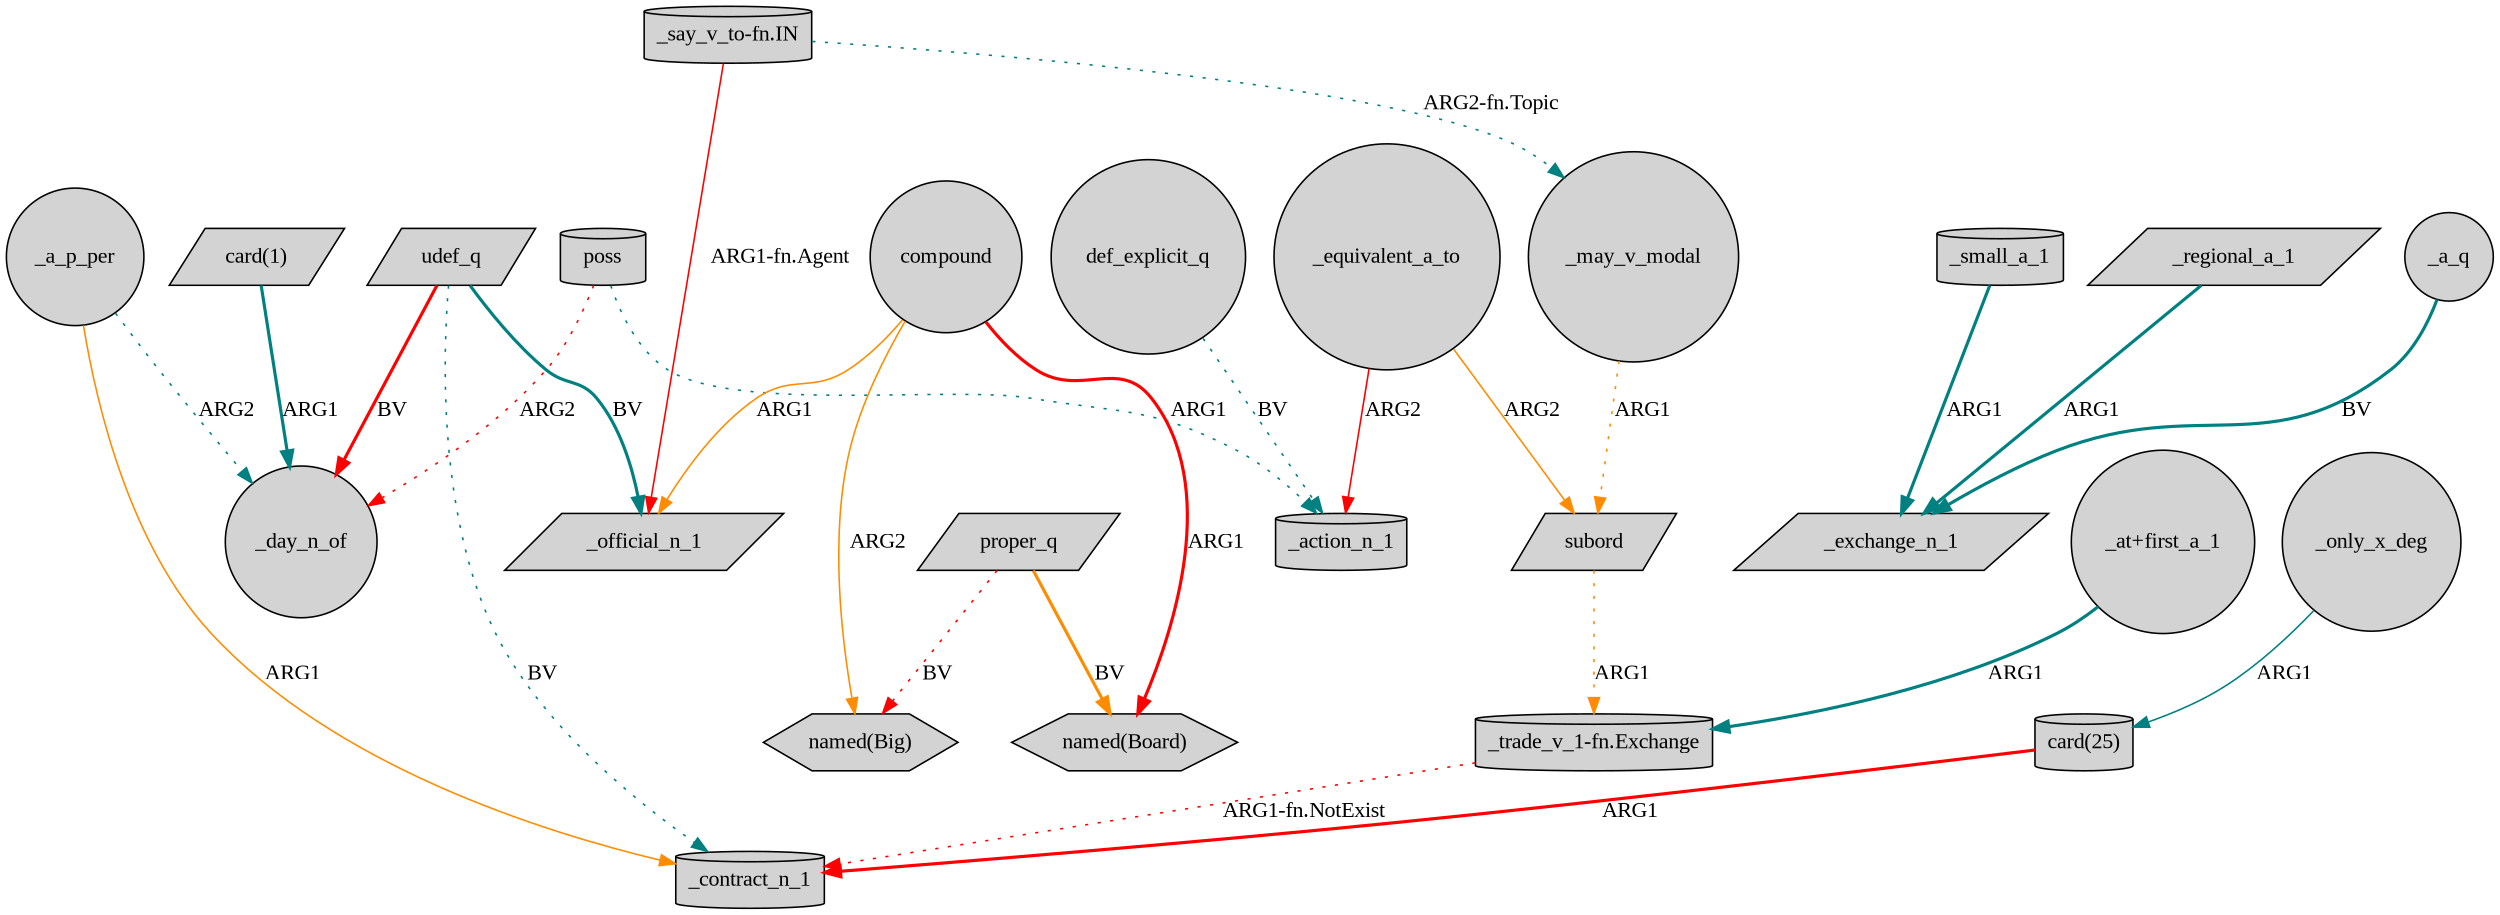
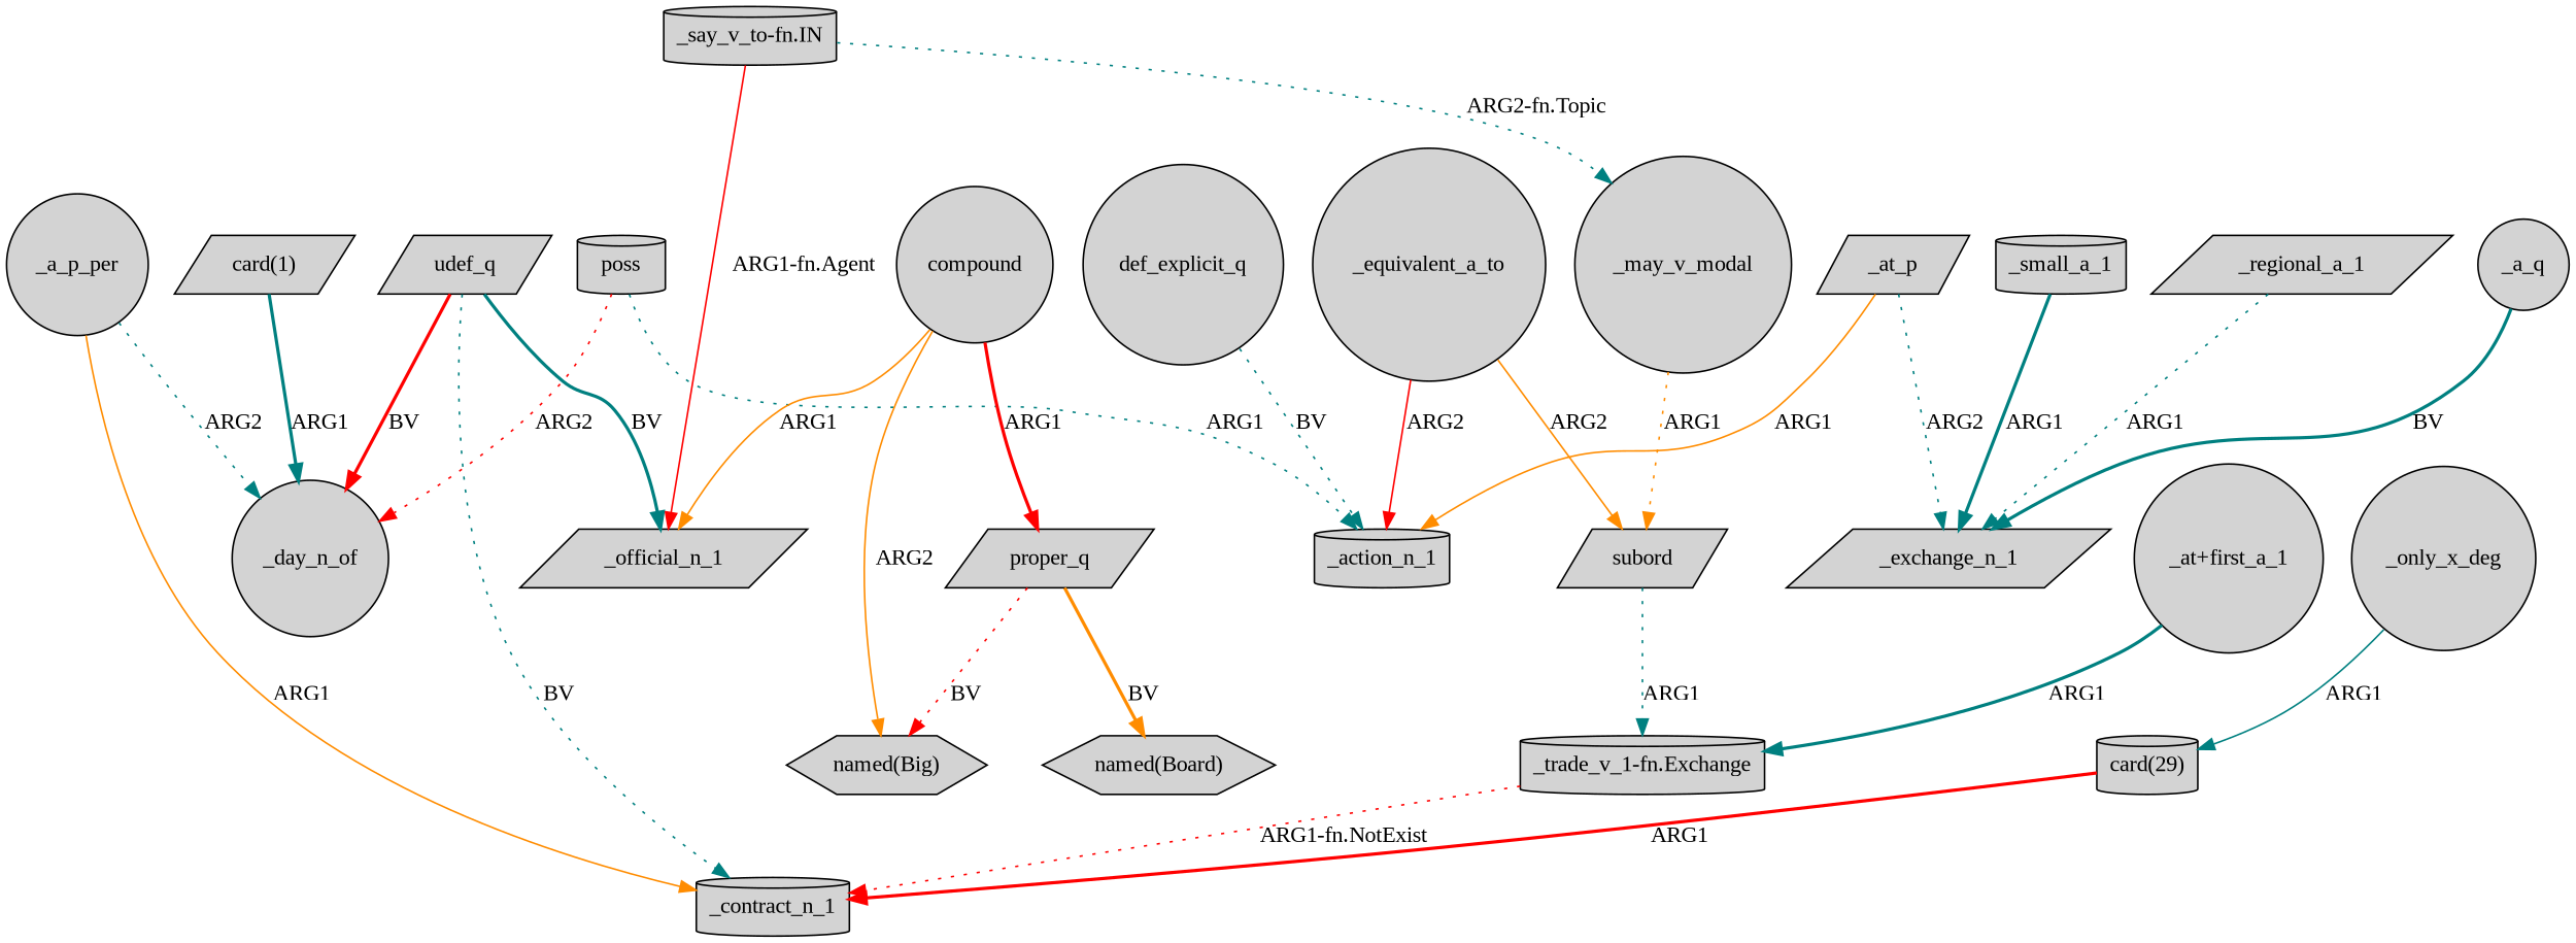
  digraph {
    fontname="Liberation Serif"
    node [fontname="Liberation Serif" shape=circle style=filled]
    edge [color=teal fontname="Liberation Serif" style=dotted]
    "_trade_v_1-fn.Exchange" [shape=cylinder]
    _contract_n_1 [shape=cylinder]
    _a_p_per
    _day_n_of
    "_say_v_to-fn.IN" [shape=cylinder]
    _official_n_1 [shape=parallelogram]
    _may_v_modal
    subord [shape=parallelogram]
    _action_n_1 [shape=cylinder]
    _equivalent_a_to
    "_at+first_a_1"
    "card(1)" [shape=parallelogram]
    _exchange_n_1 [shape=parallelogram]
    _a_q
    udef_q [shape=parallelogram]
    proper_q [shape=parallelogram]
    "named(Board)" [shape=hexagon]
    "named(Big)" [shape=hexagon]
    def_explicit_q
-   "card(25)" [shape=cylinder]
+   _at_p [shape=parallelogram]
+   "card(25)" [shape=cylinder label="card(29)"]
    _only_x_deg
    poss [shape=cylinder]
    _small_a_1 [shape=cylinder]
    compound
    _regional_a_1 [shape=parallelogram]
    "_trade_v_1-fn.Exchange" -> _contract_n_1 [color=red label="ARG1-fn.NotExist"]
    _a_p_per -> _contract_n_1 [color=darkorange label=ARG1 style=solid]
    _a_p_per -> _day_n_of [label=ARG2]
    "_say_v_to-fn.IN" -> _official_n_1 [color=red label="ARG1-fn.Agent" style=solid]
    "_say_v_to-fn.IN" -> _may_v_modal [label="ARG2-fn.Topic"]
    _may_v_modal -> subord [color=darkorange label=ARG1]
-   subord -> "_trade_v_1-fn.Exchange" [color=darkorange label=ARG1]
+   subord -> "_trade_v_1-fn.Exchange" [label=ARG1]
    _equivalent_a_to -> subord [color=darkorange label=ARG2 style=solid]
    _equivalent_a_to -> _action_n_1 [color=red label=ARG2 style=solid]
    "_at+first_a_1" -> "_trade_v_1-fn.Exchange" [label=ARG1 style=bold]
    "card(1)" -> _day_n_of [label=ARG1 style=bold]
    _a_q -> _exchange_n_1 [label=BV style=bold]
    udef_q -> _contract_n_1 [label=BV]
    udef_q -> _day_n_of [color=red label=BV style=bold]
    udef_q -> _official_n_1 [label=BV style=bold]
    proper_q -> "named(Board)" [color=darkorange label=BV style=bold]
    proper_q -> "named(Big)" [color=red label=BV]
    def_explicit_q -> _action_n_1 [label=BV]
+   _at_p -> _action_n_1 [color=darkorange label=ARG1 style=solid]
+   _at_p -> _exchange_n_1 [label=ARG2]
    "card(25)" -> _contract_n_1 [color=red label=ARG1 style=bold]
    _only_x_deg -> "card(25)" [label=ARG1 style=solid]
    poss -> _day_n_of [color=red label=ARG2]
    poss -> _action_n_1 [label=ARG1]
    _small_a_1 -> _exchange_n_1 [label=ARG1 style=bold]
    compound -> _official_n_1 [color=darkorange label=ARG1 style=solid]
-   compound -> "named(Board)" [color=red label=ARG1 style=bold]
+   compound -> proper_q [color=red label=ARG1 style=bold]
    compound -> "named(Big)" [color=darkorange label=ARG2 style=solid]
-   _regional_a_1 -> _exchange_n_1 [label=ARG1 style=bold]
+   _regional_a_1 -> _exchange_n_1 [label=ARG1]
  }
